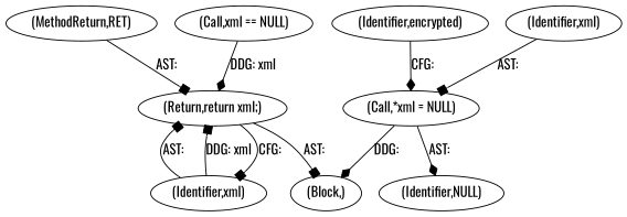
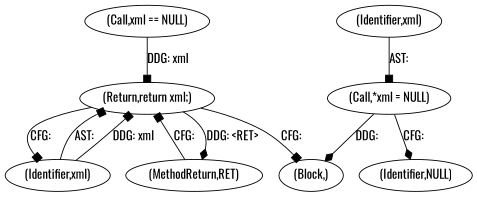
  digraph {
    fontname=Oswald
    node [fontname=Oswald]
    edge [arrowhead=box fontname=Oswald]
    n1 [label="(Call,*xml = NULL)"]
    n2 [label="(Identifier,NULL)"]
    n3 [label="(Block,)"]
    n4 [label="(Return,return xml;)"]
    n5 [label="(MethodReturn,RET)"]
    n6 [label="(Identifier,xml)"]
-   n7 [label="(Identifier,encrypted)"]
    n8 [label="(Call,xml == NULL)"]
    n9 [label="(Identifier,xml)"]
-   n1 -> n2 [arrowhead=diamond label="AST: "]
+   n1 -> n2 [arrowhead=diamond label="CFG: "]
    n1 -> n3 [arrowhead=diamond label="DDG: "]
-   n4 -> n3 [label="AST: "]
+   n4 -> n3 [label="CFG: "]
+   n4 -> n5 [arrowhead=diamond label="DDG: <RET>"]
    n4 -> n6 [label="CFG: "]
-   n5 -> n4 [label="AST: "]
+   n5 -> n4 [label="CFG: "]
    n6 -> n4 [label="AST: "]
    n6 -> n4 [label="DDG: xml"]
-   n7 -> n1 [arrowhead=diamond label="CFG: "]
-   n8 -> n4 [arrowhead=diamond label="DDG: xml"]
+   n8 -> n4 [label="DDG: xml"]
    n9 -> n1 [label="AST: "]
  }
